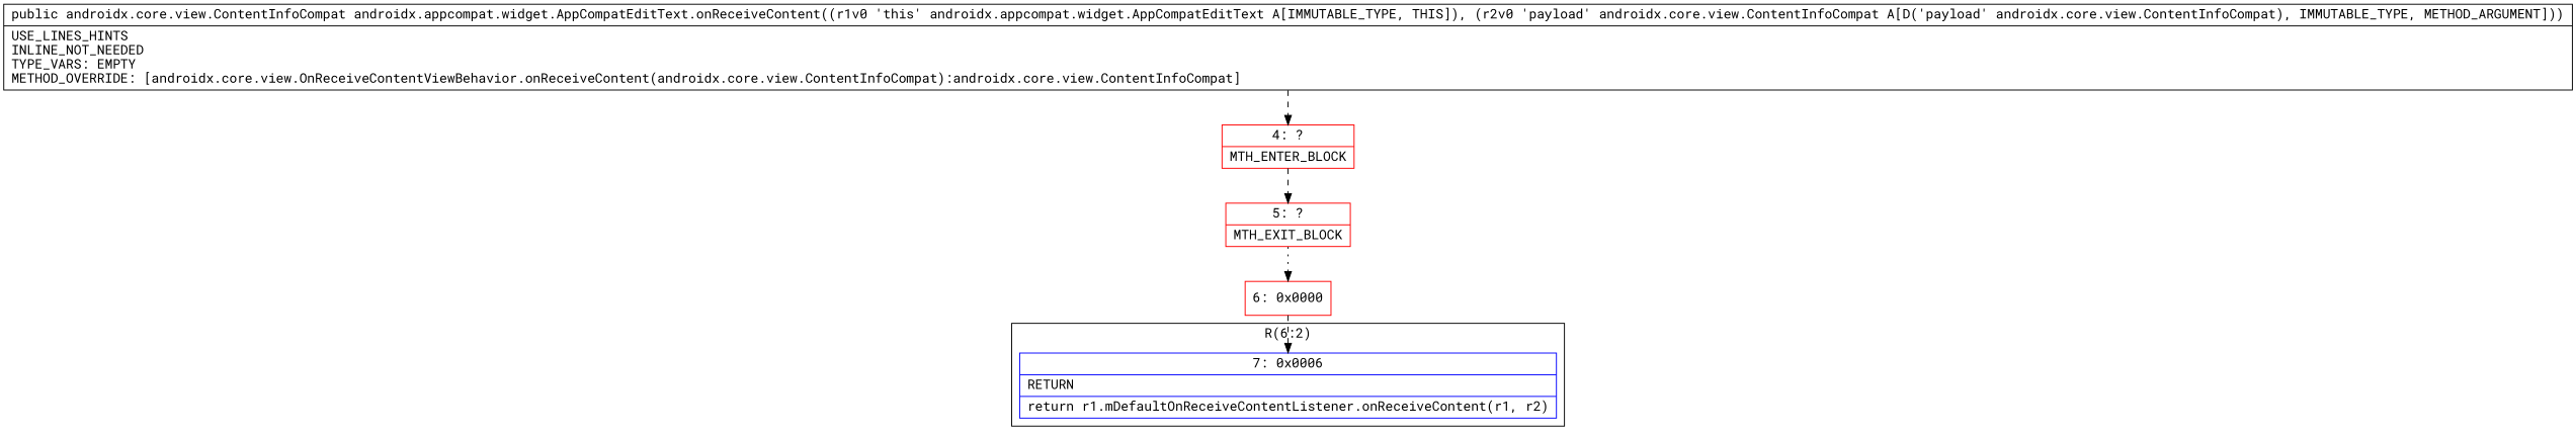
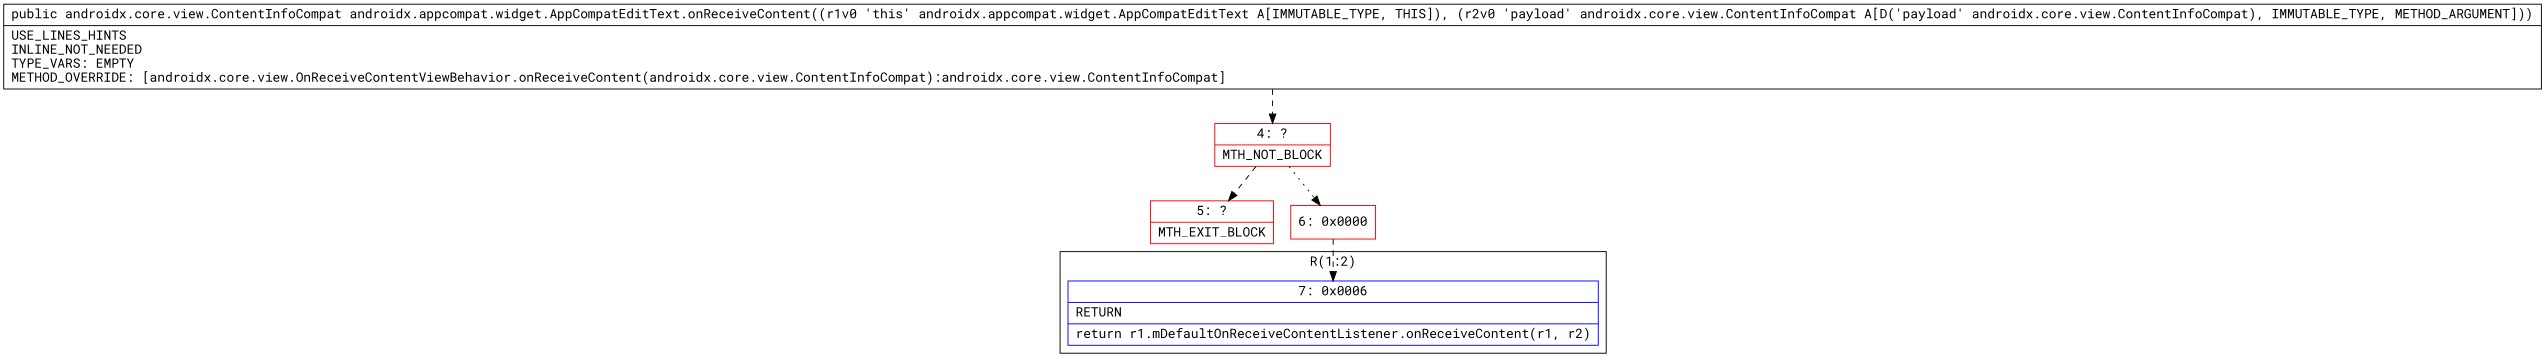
  digraph {
    fontname="Roboto Mono"
    node [color=red fontname="Roboto Mono" shape=record]
    edge [fontname="Roboto Mono" style=dashed]
    n1 [color=blue label="{7\:\ 0x0006|RETURN\l|return r1.mDefaultOnReceiveContentListener.onReceiveContent(r1, r2)\l}"]
    n2 [label="{5\:\ ?|MTH_EXIT_BLOCK\l}"]
-   n3 [label="{4\:\ ?|MTH_ENTER_BLOCK\l}"]
+   n3 [label="{4\:\ ?|MTH_NOT_BLOCK\l}"]
    n4 [label="{6\:\ 0x0000}"]
    n5 [label="{public androidx.core.view.ContentInfoCompat androidx.appcompat.widget.AppCompatEditText.onReceiveContent((r1v0 'this' androidx.appcompat.widget.AppCompatEditText A[IMMUTABLE_TYPE, THIS]), (r2v0 'payload' androidx.core.view.ContentInfoCompat A[D('payload' androidx.core.view.ContentInfoCompat), IMMUTABLE_TYPE, METHOD_ARGUMENT]))  | USE_LINES_HINTS\lINLINE_NOT_NEEDED\lTYPE_VARS: EMPTY\lMETHOD_OVERRIDE: [androidx.core.view.OnReceiveContentViewBehavior.onReceiveContent(androidx.core.view.ContentInfoCompat):androidx.core.view.ContentInfoCompat]\l}" color=""]
    subgraph cluster_1 {
-     label="R(6:2)"
+     label="R(1:2)"
      n1
    }
    n3 -> n2
-   n2 -> n4 [style=dotted]
+   n3 -> n4 [style=dotted]
    n4 -> n1
    n5 -> n3
  }
